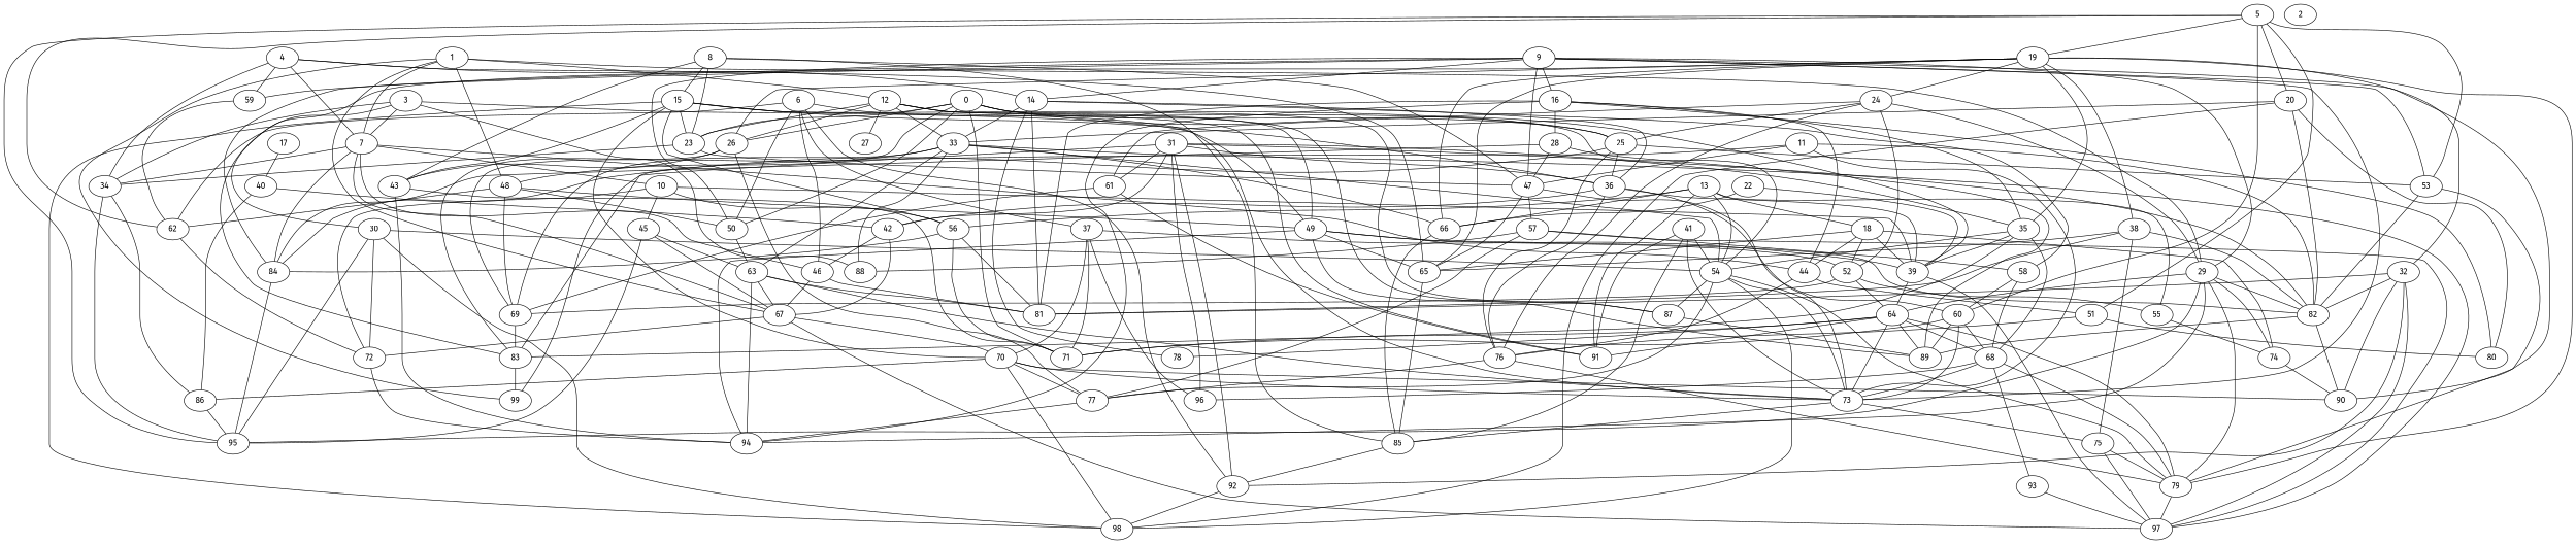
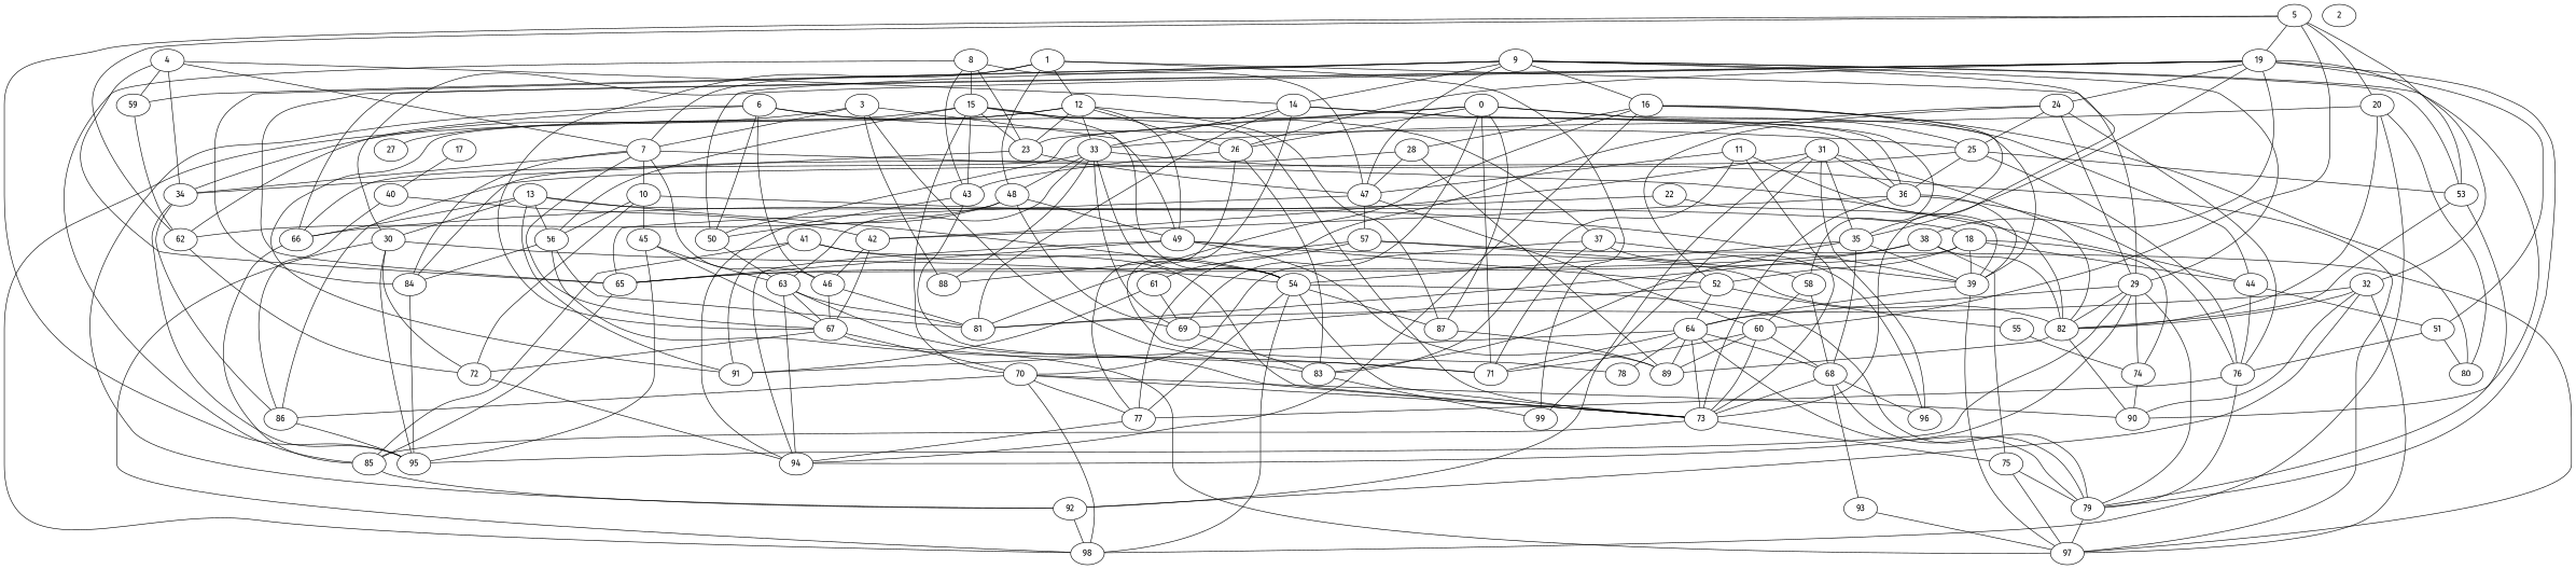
  strict graph {
    fontname="Fira Sans"
    node [fontname="Fira Sans"]
    edge [fontname="Fira Sans" is_available=True prob=1.0]
    0
    23
    25
    26
    39
    50
    69
    71
    87
    34
    47
    53
    36
    76
    86
    83
    43
    77
    64
    97
    63
    89
    1
    7
    12
    29
    48
    67
    99
    46
    10
    44
    84
    49
    27
    33
    91
    95
    82
    94
    74
    79
    62
    72
    70
    2
    3
    88
    65
    52
    4
    14
    59
    58
    78
    81
    85
    5
    19
    20
    60
    66
    35
    24
    30
    32
    38
    51
    98
    80
    73
    68
    6
    37
    92
    96
    45
    56
    8
    15
    54
    57
    9
    16
    90
    28
    75
    11
    13
    18
    55
    42
    17
    40
    61
    22
    31
    93
    41
    0 -- 23 [prob=0.139550994933]
    0 -- 25
    0 -- 26 [prob=0.803774852539]
    0 -- 39
    0 -- 50 [prob=0.5425982834]
    0 -- 69 [prob=0.485337781487]
    0 -- 71 [prob=0.38101162239]
    0 -- 87 [prob=0.0694604867665]
    23 -- 34 [prob=0.578419331212]
    23 -- 47 [prob=0.976013454429]
    25 -- 53 [prob=0.65610394158]
    25 -- 36 [prob=0.132294616328]
    25 -- 76 [prob=0.844167568424]
-   25 -- 84
+   25 -- 86
    26 -- 83 [prob=0.259845556373]
    26 -- 43
    26 -- 77 [prob=0.353999005967]
    39 -- 64
    39 -- 97
    50 -- 63
    69 -- 83
    87 -- 89 [prob=0.311369383737]
    34 -- 86 [prob=0.563844271308]
    34 -- 95 [prob=0.910632624454]
    47 -- 65 [prob=0.0689832698873]
    47 -- 60
    47 -- 57
    53 -- 82 [prob=0.244428291077]
    53 -- 79 [prob=0.798442889716]
    36 -- 39 [prob=0.887956133633]
    36 -- 76 [prob=0.246981428626]
    36 -- 73 [prob=0.751786696113]
    36 -- 42 [prob=0.228991904982]
    76 -- 77 [prob=0.353216596364]
    76 -- 79
    86 -- 95 [prob=0.976008204136]
    83 -- 99 [prob=0.62205486317]
    43 -- 71 [prob=0.629772461095]
    43 -- 94 [prob=0.964945946099]
    77 -- 94
    64 -- 71 [prob=0.256864326348]
    64 -- 89 [prob=0.0665727242688]
    64 -- 91
    64 -- 79 [prob=0.840488474241]
    64 -- 78 [prob=0.413088559108]
    64 -- 73 [prob=0.138232067767]
    64 -- 68 [prob=0.0170373151606]
    63 -- 67 [prob=0.491398532596]
    63 -- 94 [prob=0.00271854821997]
    63 -- 81
    63 -- 73 [prob=0.217464188184]
    1 -- 7
    1 -- 12 [prob=0.726296799005]
    1 -- 29
    1 -- 48 [prob=0.568682490316]
    1 -- 67 [prob=0.180243599281]
    1 -- 99 [prob=0.43594804869]
    7 -- 34 [prob=0.578334261888]
    7 -- 67 [prob=0.631688234882]
    7 -- 46
    7 -- 10 [prob=0.316571774741]
    7 -- 44 [prob=0.281200948849]
    7 -- 84 [prob=0.625151046493]
    12 -- 23 [prob=0.549830137257]
    12 -- 26 [prob=0.933670664094]
    12 -- 87 [prob=0.231608326403]
    12 -- 49 [prob=0.00285872751706]
    12 -- 27 [prob=0.614505013187]
    12 -- 33 [prob=0.364403625729]
    12 -- 91
    29 -- 64
    29 -- 95 [prob=0.896512999016]
    29 -- 82 [prob=0.152740650814]
    29 -- 94 [prob=0.700687521813]
    29 -- 74 [prob=0.310630946784]
    29 -- 79 [prob=0.556996748575]
    48 -- 50 [prob=0.840404176217]
    48 -- 69 [prob=0.279251835942]
    48 -- 49 [prob=0.970969548137]
    48 -- 62 [prob=0.462735709888]
    67 -- 97 [prob=0.0222451066959]
    67 -- 72 [prob=0.639116151472]
    67 -- 70 [prob=0.543274007534]
    46 -- 67
    46 -- 81 [prob=0.67604505436]
    10 -- 39 [prob=0.651788631147]
    10 -- 72 [prob=0.843316282958]
    10 -- 45
    10 -- 56 [prob=0.229884285484]
    44 -- 76 [prob=0.937709799134]
    44 -- 51 [prob=0.589233479394]
    84 -- 95 [prob=0.18329981815]
    49 -- 89 [prob=0.692575470006]
    49 -- 82 [prob=0.106034031255]
    49 -- 94 [prob=0.668431294062]
    49 -- 65 [prob=0.480720068468]
    49 -- 52
    33 -- 69 [prob=0.0493806650047]
    33 -- 97
    33 -- 63
    33 -- 48 [prob=0.890884659982]
    33 -- 88 [prob=0.679918438514]
    33 -- 66 [prob=0.307292552383]
    33 -- 54
    82 -- 89 [prob=0.185161069638]
    82 -- 90 [prob=0.00808847255111]
    74 -- 90 [prob=0.220700944951]
    79 -- 97 [prob=0.855534311613]
    62 -- 72
    72 -- 94 [prob=0.124658105854]
    70 -- 86 [prob=0.511593126205]
    70 -- 77 [prob=0.349457258939]
    70 -- 98 [prob=0.595620423135]
    70 -- 73 [prob=0.943795729274]
    70 -- 90
    3 -- 34 [prob=0.0997672995202]
    3 -- 83 [prob=0.620204427723]
    3 -- 7 [prob=0.472962819865]
    3 -- 49 [prob=0.230737808767]
    3 -- 88 [prob=0.499251380127]
    65 -- 85 [prob=0.65805308999]
    52 -- 69 [prob=0.75094419593]
    52 -- 64 [prob=0.33902771179]
    52 -- 55 [prob=0.486894350516]
    4 -- 34
    4 -- 7 [prob=0.771541234944]
    4 -- 65 [prob=0.287815535137]
    4 -- 14 [prob=0.375067762658]
    4 -- 59 [prob=0.417569165915]
    14 -- 36
    14 -- 33 [prob=0.940257321963]
    14 -- 58
    14 -- 78
    14 -- 81 [prob=0.977569071502]
    59 -- 62 [prob=0.901693170973]
    58 -- 60 [prob=0.660171557078]
    58 -- 68 [prob=0.827072052094]
    85 -- 92 [prob=0.127462424358]
    5 -- 53
    5 -- 95 [prob=0.0313783453849]
    5 -- 62 [prob=0.517163447028]
    5 -- 19 [prob=0.815806802872]
    5 -- 20 [prob=0.689956383033]
    5 -- 60 [prob=0.0222920041806]
    19 -- 26 [prob=0.307949117939]
    19 -- 79
    19 -- 65 [prob=0.615697068724]
    19 -- 66 [prob=0.185850279027]
    19 -- 35 [prob=0.963544700105]
    19 -- 24 [prob=0.956591368795]
    19 -- 30 [prob=0.131965476673]
    19 -- 32 [prob=0.0639523225559]
    19 -- 38 [prob=0.798120374942]
-   5 -- 51 [prob=0.543363491779]
+   19 -- 51 [prob=0.543363491779]
    20 -- 33 [prob=0.897641158588]
    20 -- 82 [prob=0.83616498647]
    20 -- 98 [prob=0.39456937243]
    20 -- 80 [prob=0.785640941203]
    60 -- 71 [prob=0.264966206634]
    60 -- 89
    60 -- 73
    60 -- 68 [prob=0.670913606662]
    66 -- 85
    35 -- 39 [prob=0.142029545425]
    35 -- 83 [prob=0.23068779141]
    35 -- 68 [prob=0.167734909204]
    35 -- 54 [prob=0.398578649316]
    24 -- 25
    24 -- 76 [prob=0.886008582987]
    24 -- 29 [prob=0.0178356027879]
    24 -- 52 [prob=0.210173076437]
    24 -- 61 [prob=0.620904298126]
    30 -- 95 [prob=0.308157791964]
    30 -- 72 [prob=0.595089712095]
    30 -- 98 [prob=0.932888354882]
    30 -- 54 [prob=0.308311116578]
    32 -- 97 [prob=0.359196870491]
    32 -- 82 [prob=0.439202433423]
    32 -- 81 [prob=0.0778062382393]
    32 -- 92 [prob=0.112489985695]
    32 -- 90 [prob=0.447095127294]
    38 -- 82
    38 -- 65 [prob=0.697451739448]
    38 -- 81 [prob=0.80556887915]
    38 -- 75
    51 -- 76 [prob=0.278949006439]
    51 -- 80 [prob=0.938033786099]
    73 -- 85 [prob=0.708423041179]
    73 -- 75
    68 -- 79 [prob=0.666306081366]
    68 -- 73
    68 -- 96
    68 -- 93 [prob=0.235336642776]
    6 -- 25
    6 -- 50 [prob=0.0748468909517]
    6 -- 46
    6 -- 62 [prob=0.502234849696]
    6 -- 37 [prob=0.629279646276]
    6 -- 92
    37 -- 39 [prob=0.346494730345]
    37 -- 71 [prob=0.506831393529]
    37 -- 70 [prob=0.81959282164]
    37 -- 96 [prob=0.64243043787]
    92 -- 98 [prob=0.519498727349]
    45 -- 63 [prob=0.313790297953]
    45 -- 67 [prob=0.670320777595]
    45 -- 95
    56 -- 71 [prob=0.805995906719]
    56 -- 84 [prob=0.815082382136]
    56 -- 81
    8 -- 23 [prob=0.249352341042]
    8 -- 47 [prob=0.164429643887]
    8 -- 43
    8 -- 85 [prob=0.927515617059]
    8 -- 15 [prob=0.472639526177]
    15 -- 23 [prob=0.709889144899]
    15 -- 36 [prob=0.244219515338]
    15 -- 43
    15 -- 70 [prob=0.252040743722]
    15 -- 98 [prob=0.156548115318]
    15 -- 73 [prob=0.758910444381]
    15 -- 56 [prob=0.464415464267]
    15 -- 54
    54 -- 87 [prob=0.224162410095]
    54 -- 77 [prob=0.400987383536]
    54 -- 79 [prob=0.709687726366]
    54 -- 98 [prob=0.402465481862]
    54 -- 73 [prob=0.399071483581]
    57 -- 77
    57 -- 97 [prob=0.567846854252]
    57 -- 88 [prob=0.189318098813]
    57 -- 58 [prob=0.704877026481]
    9 -- 50 [prob=0.75620751474]
    9 -- 47 [prob=0.541950177455]
    9 -- 53
    9 -- 29 [prob=0.724622936696]
    9 -- 84 [prob=0.522932001837]
    9 -- 14
    9 -- 59
    9 -- 73 [prob=0.104782608804]
    9 -- 16 [prob=0.376411735112]
    9 -- 90 [prob=0.438381480564]
    16 -- 44 [prob=0.223196842852]
    16 -- 94 [prob=0.64840274909]
    16 -- 81 [prob=0.642781147335]
    16 -- 35 [prob=0.334505459683]
    16 -- 80 [prob=0.169165829694]
    16 -- 28 [prob=0.288488328351]
    28 -- 47 [prob=0.625325170147]
    28 -- 89 [prob=0.485090653245]
    28 -- 84 [prob=0.298097196417]
    75 -- 97 [prob=0.343429858562]
    75 -- 79 [prob=0.459077847452]
    11 -- 47 [prob=0.269297490173]
    11 -- 83 [prob=0.581127572276]
    11 -- 82
    11 -- 73 [prob=0.559596176065]
    13 -- 91 [prob=0.123717135469]
    13 -- 66 [prob=0.430392860941]
    13 -- 56 [prob=0.0389806562855]
    13 -- 54
    13 -- 18 [prob=0.890298292139]
-   13 -- 55 [prob=0.813228786089]
+   13 -- 30 [prob=0.813228786089]
    18 -- 39
    18 -- 44 [prob=0.137843662204]
    18 -- 74 [prob=0.432965220705]
    18 -- 65 [prob=0.937648050749]
    18 -- 52 [prob=0.0588854168654]
    55 -- 74 [prob=0.59015935848]
    42 -- 67 [prob=0.428597144062]
    42 -- 46 [prob=0.217737361444]
    17 -- 40 [prob=0.0938150710834]
    40 -- 86 [prob=0.842185620233]
    40 -- 42 [prob=0.551274928089]
    61 -- 69 [prob=0.689600607781]
    61 -- 91 [prob=0.839135354162]
    22 -- 39 [prob=0.231548000077]
    22 -- 66 [prob=0.18514098149]
    31 -- 36 [prob=0.0362240787091]
    31 -- 99 [prob=0.409660326348]
    31 -- 82
    31 -- 35 [prob=0.468045096703]
    31 -- 92
    31 -- 96 [prob=0.788913849778]
    31 -- 42 [prob=0.86123654023]
-   31 -- 61 [prob=0.923771463005]
    93 -- 97 [prob=0.982215289977]
    41 -- 91 [prob=0.968729417079]
    41 -- 85
    41 -- 73 [prob=0.917699823644]
    41 -- 54 [prob=0.550329045836]
  }
